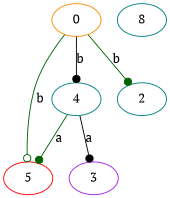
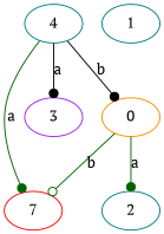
  strict digraph {
    fontname="PT Serif"
    node [color=teal fontname="PT Serif"]
    edge [arrowhead=dot color=darkgreen fontname="PT Serif"]
-   7 [color=red label=5]
+   7 [color=red]
    4
    3 [color=purple]
    0 [color=darkorange]
    2
-   1 [label=8]
+   1
    4 -> 7 [label=a]
    4 -> 3 [color=black label=a]
    0 -> 7 [arrowhead=odot label=b]
-   0 -> 4 [color=black label=b]
-   0 -> 2 [label=b]
+   4 -> 0 [color=black label=b]
+   0 -> 2 [label=a]
  }
